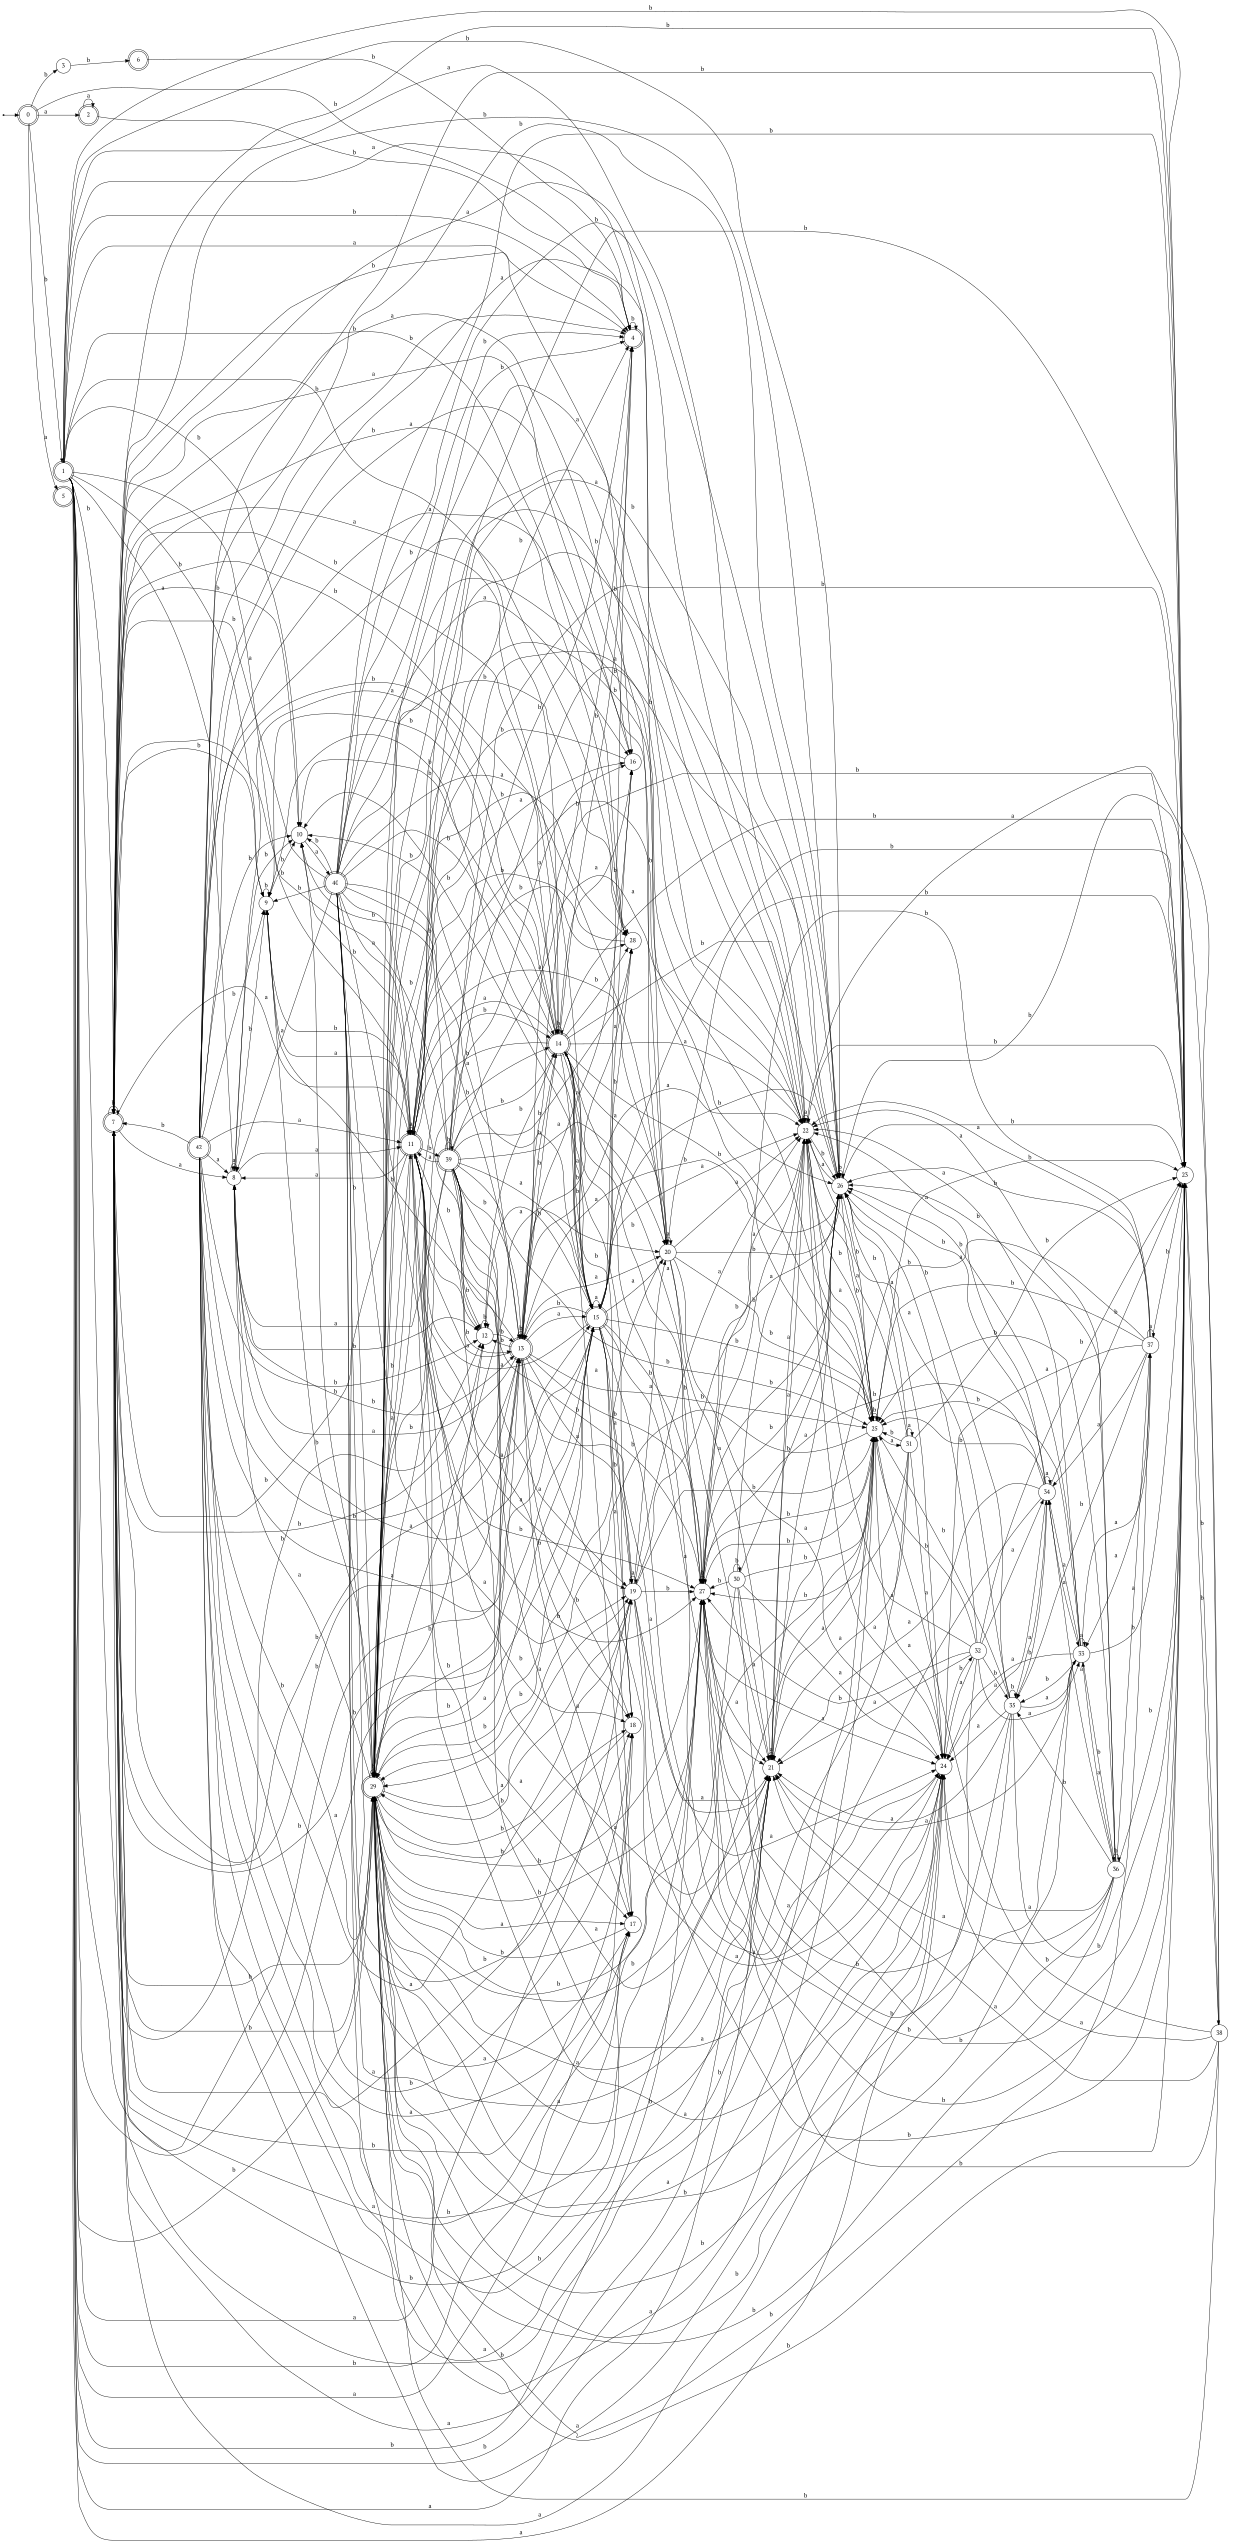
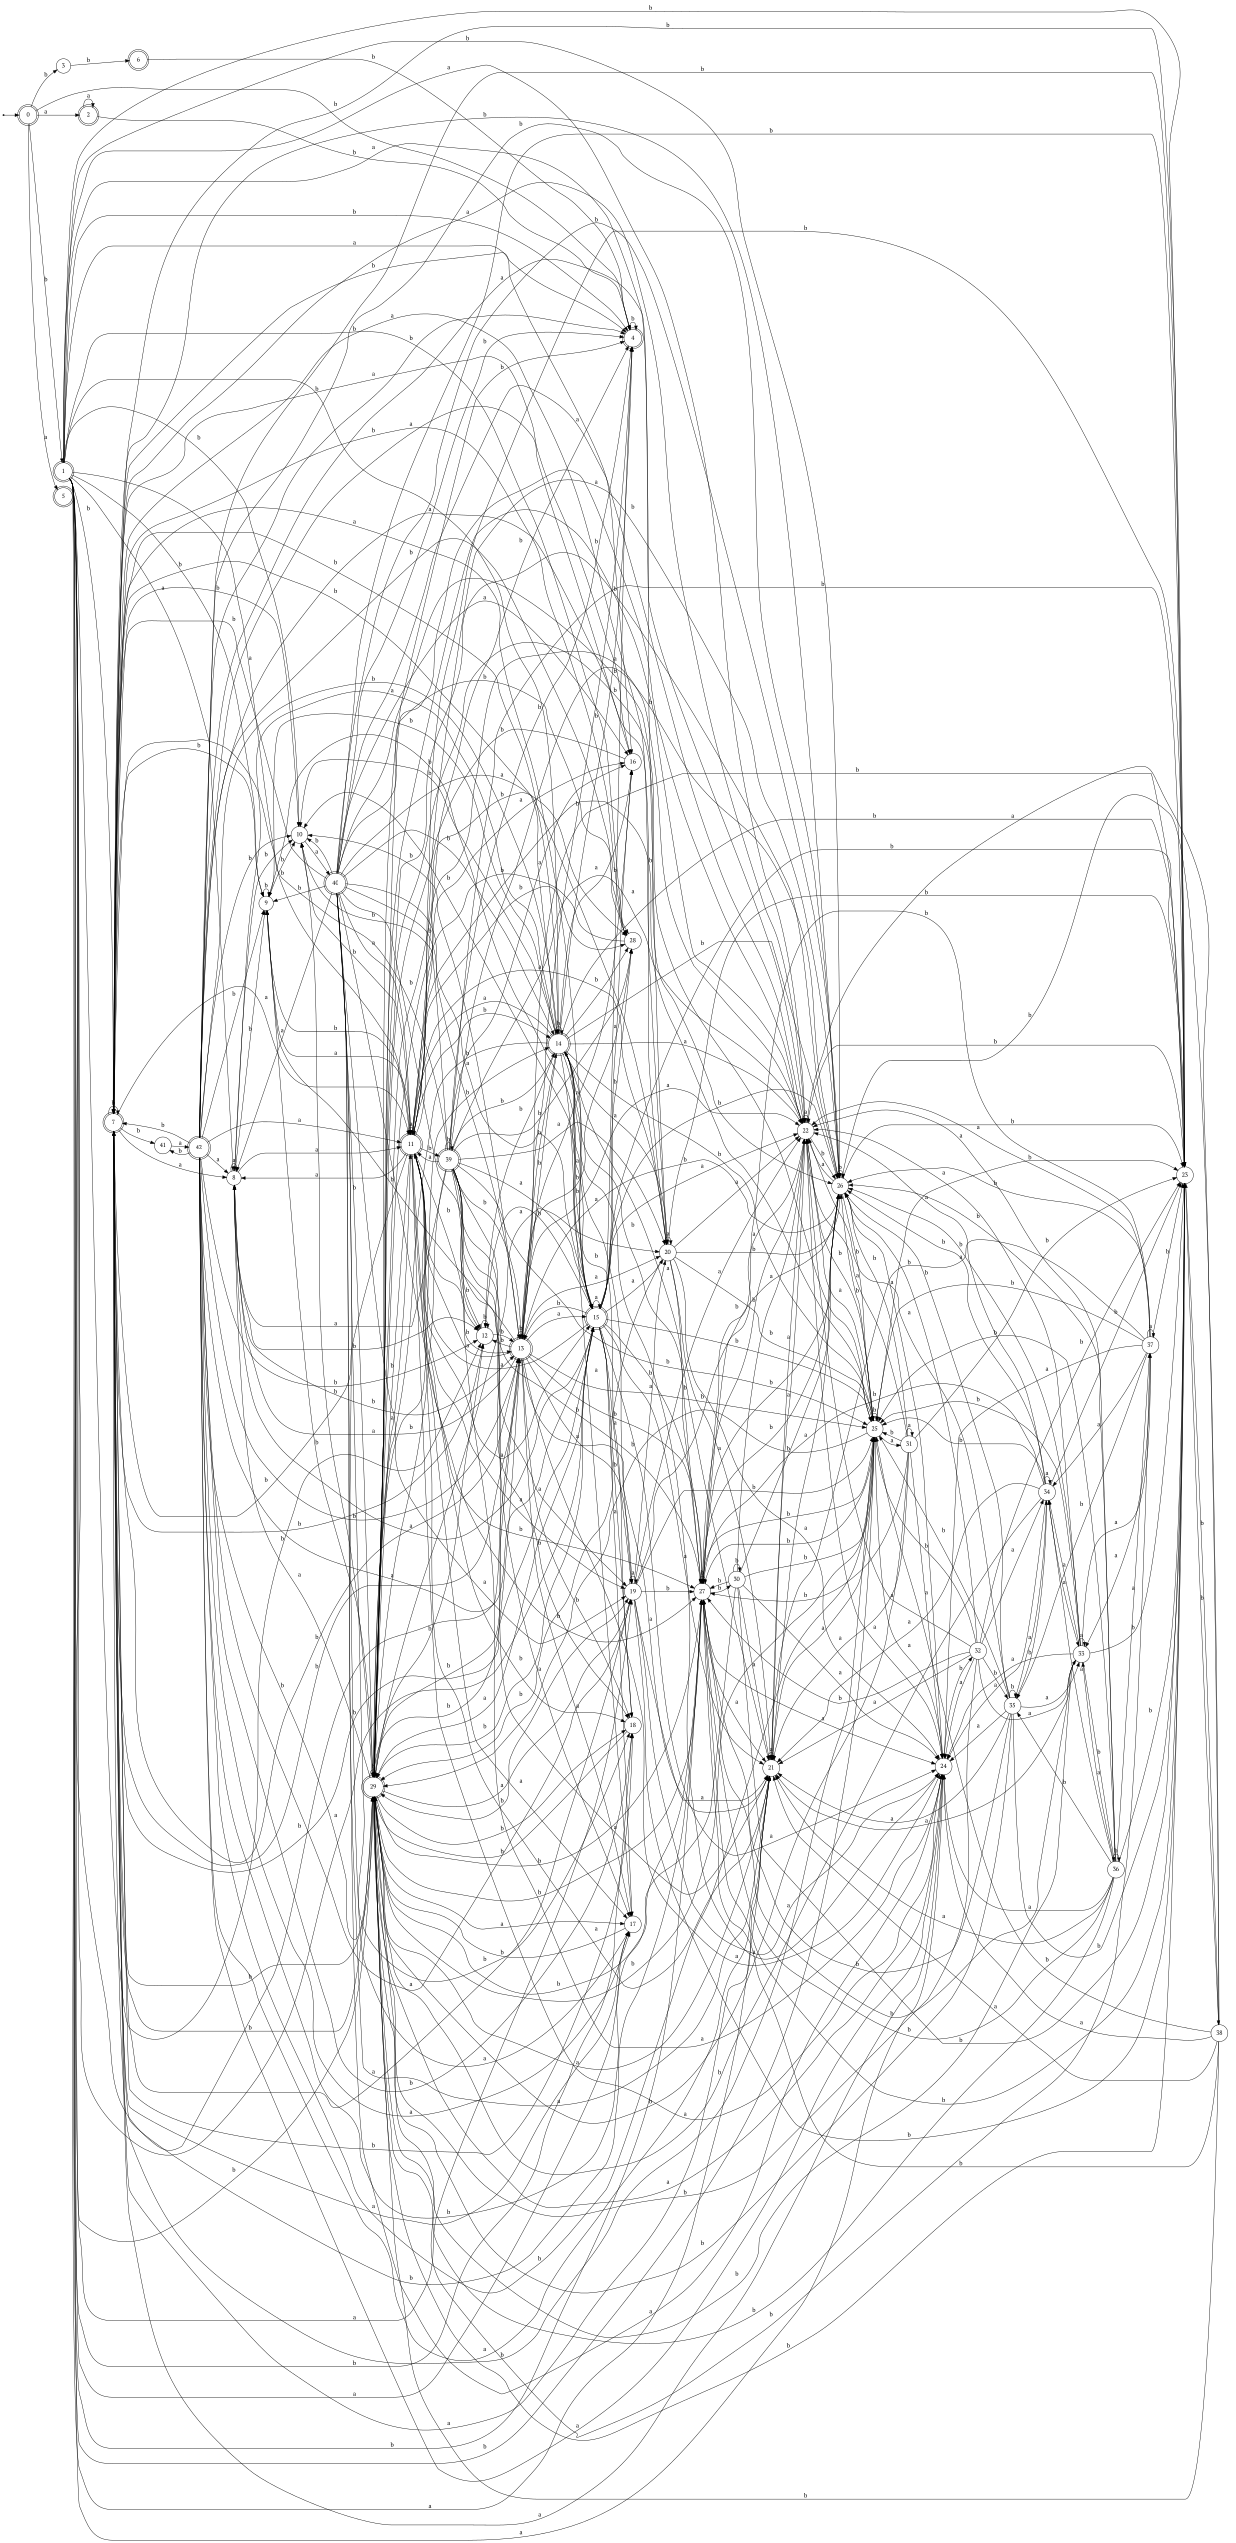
  digraph {
    fontname="PT Serif"
    rankdir=LR
    node [fontname="PT Serif" shape=circle]
    edge [fontname="PT Serif"]
    dummy0 [shape=point]
    0 [shape=doublecircle]
    1 [shape=doublecircle]
    2 [shape=doublecircle]
    3
    4 [shape=doublecircle]
    5 [shape=doublecircle]
    7 [shape=doublecircle]
    8
    9
    10
    11 [shape=doublecircle]
    12
    13 [shape=doublecircle]
    14 [shape=doublecircle]
    15 [shape=doublecircle]
    16
    17
    18
    19
    20
    21
    22
    23
    24
    25
    26
    27
    28
    29 [shape=doublecircle]
    6 [shape=doublecircle]
+   41
    40 [shape=doublecircle]
    39 [shape=doublecircle]
    38
    32
    31
    30
    42 [shape=doublecircle]
    33
    34
    35
    36
    37
    dummy0 -> 0
    0 -> 1 [label=b]
    0 -> 2 [label=a]
    0 -> 3 [label=b]
    0 -> 4 [label=b]
    0 -> 5 [label=a]
    1 -> 4 [label=b]
    1 -> 7 [label=b]
    1 -> 8 [label=a]
    1 -> 9 [label=b]
    1 -> 10 [label=b]
    1 -> 11 [label=a]
    1 -> 12 [label=b]
    1 -> 13 [label=b]
    1 -> 14 [label=b]
    1 -> 15 [label=a]
    1 -> 16 [label=a]
    1 -> 17 [label=a]
    1 -> 18 [label=b]
    1 -> 19 [label=a]
    1 -> 20 [label=a]
    1 -> 21 [label=a]
    1 -> 22 [label=a]
    1 -> 23 [label=b]
    1 -> 24 [label=a]
    1 -> 25 [label=b]
    1 -> 26 [label=b]
    1 -> 27 [label=b]
    1 -> 28 [label=b]
    1 -> 29 [label=b]
    2 -> 2 [label=a]
    2 -> 4 [label=b]
    3 -> 6 [label=b]
    4 -> 4 [label=b]
    7 -> 4 [label=b]
    7 -> 7 [label=b]
    7 -> 8 [label=a]
    7 -> 9 [label=b]
    7 -> 10 [label=b]
    7 -> 11 [label=a]
    7 -> 12 [label=b]
    7 -> 13 [label=b]
    7 -> 14 [label=b]
    7 -> 15 [label=a]
    7 -> 16 [label=a]
    7 -> 17 [label=a]
    7 -> 18 [label=b]
    7 -> 19 [label=a]
    7 -> 20 [label=a]
    7 -> 21 [label=a]
    7 -> 22 [label=a]
    7 -> 23 [label=b]
    7 -> 24 [label=a]
    7 -> 25 [label=b]
    7 -> 26 [label=b]
    7 -> 27 [label=b]
    7 -> 28 [label=b]
    7 -> 29 [label=b]
+   7 -> 41 [label=b]
    8 -> 8 [label=a]
    8 -> 9 [label=b]
    8 -> 10 [label=b]
    8 -> 11 [label=a]
    8 -> 12 [label=b]
    8 -> 13 [label=b]
    9 -> 9 [label=b]
    9 -> 10 [label=b]
    9 -> 11 [label=a]
    10 -> 40 [label=a]
    11 -> 4 [label=b]
    11 -> 7 [label=b]
    11 -> 8 [label=a]
    11 -> 9 [label=b]
    11 -> 10 [label=b]
    11 -> 11 [label=a]
    11 -> 12 [label=b]
    11 -> 13 [label=b]
    11 -> 14 [label=b]
    11 -> 15 [label=a]
    11 -> 16 [label=a]
    11 -> 17 [label=a]
    11 -> 18 [label=b]
    11 -> 19 [label=a]
    11 -> 20 [label=a]
    11 -> 21 [label=a]
    11 -> 22 [label=a]
    11 -> 23 [label=b]
    11 -> 24 [label=a]
    11 -> 25 [label=b]
    11 -> 26 [label=b]
    11 -> 27 [label=b]
    11 -> 28 [label=b]
    11 -> 29 [label=b]
    11 -> 39 [label=b]
    12 -> 12 [label=b]
    12 -> 13 [label=b]
    13 -> 4 [label=b]
    13 -> 7 [label=b]
    13 -> 8 [label=a]
    13 -> 9 [label=b]
    13 -> 10 [label=b]
    13 -> 11 [label=a]
    13 -> 12 [label=b]
    13 -> 13 [label=b]
    13 -> 14 [label=b]
    13 -> 15 [label=a]
    13 -> 16 [label=a]
    13 -> 17 [label=a]
    13 -> 18 [label=b]
    13 -> 19 [label=a]
    13 -> 20 [label=a]
    13 -> 21 [label=a]
    13 -> 22 [label=a]
    13 -> 23 [label=b]
    13 -> 24 [label=a]
    13 -> 25 [label=b]
    13 -> 26 [label=b]
    13 -> 27 [label=b]
    13 -> 28 [label=b]
    13 -> 29 [label=b]
    14 -> 4 [label=b]
    14 -> 7 [label=b]
    14 -> 8 [label=a]
    14 -> 9 [label=b]
    14 -> 10 [label=b]
    14 -> 11 [label=a]
    14 -> 12 [label=b]
    14 -> 13 [label=b]
    14 -> 14 [label=b]
    14 -> 15 [label=a]
    14 -> 16 [label=a]
    14 -> 17 [label=a]
    14 -> 18 [label=b]
    14 -> 19 [label=a]
    14 -> 20 [label=a]
    14 -> 21 [label=a]
    14 -> 22 [label=a]
    14 -> 23 [label=b]
    14 -> 24 [label=a]
    14 -> 25 [label=b]
    14 -> 26 [label=b]
    14 -> 27 [label=b]
    14 -> 28 [label=b]
    14 -> 29 [label=b]
    15 -> 4 [label=b]
    15 -> 7 [label=b]
    15 -> 8 [label=a]
    15 -> 9 [label=b]
    15 -> 10 [label=b]
    15 -> 11 [label=a]
    15 -> 12 [label=b]
    15 -> 13 [label=b]
    15 -> 14 [label=b]
    15 -> 15 [label=a]
    15 -> 16 [label=a]
    15 -> 17 [label=a]
    15 -> 18 [label=b]
    15 -> 19 [label=a]
    15 -> 20 [label=a]
    15 -> 21 [label=a]
    15 -> 22 [label=a]
    15 -> 23 [label=b]
    15 -> 24 [label=a]
    15 -> 25 [label=b]
    15 -> 26 [label=b]
    15 -> 27 [label=b]
    15 -> 28 [label=b]
    15 -> 29 [label=b]
    16 -> 29 [label=b]
    17 -> 29 [label=b]
    18 -> 29 [label=b]
    19 -> 19 [label=a]
    19 -> 20 [label=a]
    19 -> 21 [label=a]
    19 -> 22 [label=a]
    19 -> 23 [label=b]
    19 -> 24 [label=a]
    19 -> 25 [label=b]
    19 -> 26 [label=b]
    19 -> 27 [label=b]
    19 -> 29 [label=b]
    20 -> 20 [label=a]
    20 -> 21 [label=a]
    20 -> 22 [label=a]
    20 -> 23 [label=b]
    20 -> 24 [label=a]
    20 -> 25 [label=b]
    20 -> 26 [label=b]
    20 -> 27 [label=b]
    20 -> 29 [label=b]
    21 -> 21 [label=a]
    21 -> 22 [label=a]
    22 -> 21 [label=a]
    22 -> 22 [label=a]
    22 -> 23 [label=b]
    22 -> 24 [label=a]
    22 -> 25 [label=b]
    22 -> 26 [label=b]
    22 -> 27 [label=b]
    22 -> 29 [label=b]
    23 -> 38 [label=b]
    24 -> 32 [label=b]
    25 -> 21 [label=a]
    25 -> 22 [label=a]
    25 -> 23 [label=b]
    25 -> 24 [label=a]
    25 -> 25 [label=b]
    25 -> 26 [label=b]
    25 -> 27 [label=b]
    25 -> 29 [label=b]
    25 -> 31 [label=a]
    26 -> 21 [label=a]
    26 -> 22 [label=a]
    26 -> 23 [label=b]
    26 -> 24 [label=a]
    26 -> 25 [label=b]
    26 -> 26 [label=b]
    26 -> 27 [label=b]
    26 -> 29 [label=b]
    27 -> 21 [label=a]
    27 -> 22 [label=a]
    27 -> 23 [label=b]
    27 -> 24 [label=a]
    27 -> 25 [label=b]
    27 -> 26 [label=b]
    27 -> 27 [label=b]
    27 -> 29 [label=b]
+   27 -> 30 [label=b]
    28 -> 29 [label=b]
    29 -> 4 [label=b]
    29 -> 7 [label=b]
    29 -> 8 [label=a]
    29 -> 9 [label=b]
    29 -> 10 [label=b]
    29 -> 11 [label=a]
    29 -> 12 [label=b]
    29 -> 13 [label=b]
    29 -> 14 [label=b]
    29 -> 15 [label=a]
    29 -> 17 [label=a]
    29 -> 18 [label=b]
    29 -> 19 [label=a]
    29 -> 20 [label=a]
    29 -> 21 [label=a]
    29 -> 22 [label=a]
    29 -> 23 [label=b]
    29 -> 24 [label=a]
    29 -> 25 [label=b]
    29 -> 26 [label=b]
    29 -> 27 [label=b]
    29 -> 28 [label=b]
    29 -> 29 [label=b]
    6 -> 4 [label=b]
+   41 -> 42 [label=a]
    40 -> 4 [label=b]
    40 -> 7 [label=b]
    40 -> 8 [label=a]
    40 -> 9 [label=b]
    40 -> 10 [label=b]
    40 -> 11 [label=a]
    40 -> 12 [label=b]
    40 -> 13 [label=b]
    40 -> 14 [label=b]
    40 -> 15 [label=a]
    40 -> 16 [label=a]
    40 -> 17 [label=a]
    40 -> 18 [label=b]
    40 -> 19 [label=a]
    40 -> 20 [label=a]
    40 -> 21 [label=a]
    40 -> 22 [label=a]
    40 -> 23 [label=b]
    40 -> 24 [label=a]
    40 -> 25 [label=b]
    40 -> 26 [label=b]
    40 -> 27 [label=b]
    40 -> 28 [label=b]
    40 -> 29 [label=b]
    39 -> 4 [label=b]
    39 -> 7 [label=b]
    39 -> 8 [label=a]
    39 -> 10 [label=b]
    39 -> 11 [label=a]
    39 -> 12 [label=b]
    39 -> 13 [label=b]
    39 -> 14 [label=b]
    39 -> 15 [label=a]
    39 -> 16 [label=a]
    39 -> 17 [label=a]
    39 -> 18 [label=b]
    39 -> 19 [label=a]
    39 -> 20 [label=a]
    39 -> 21 [label=a]
    39 -> 22 [label=a]
    39 -> 23 [label=b]
    39 -> 24 [label=a]
    39 -> 25 [label=b]
    39 -> 26 [label=b]
    39 -> 27 [label=b]
    39 -> 28 [label=b]
    39 -> 29 [label=b]
    39 -> 39 [label=b]
    38 -> 21 [label=a]
    38 -> 22 [label=a]
    38 -> 23 [label=b]
    38 -> 24 [label=a]
    38 -> 25 [label=b]
    38 -> 26 [label=b]
    38 -> 27 [label=b]
    38 -> 29 [label=b]
    32 -> 21 [label=a]
    32 -> 22 [label=a]
    32 -> 23 [label=b]
    32 -> 24 [label=a]
    32 -> 25 [label=b]
    32 -> 26 [label=b]
    32 -> 27 [label=b]
    32 -> 29 [label=b]
    32 -> 33 [label=a]
    32 -> 34 [label=a]
    32 -> 35 [label=b]
    31 -> 21 [label=a]
    31 -> 22 [label=a]
    31 -> 23 [label=b]
    31 -> 24 [label=a]
    31 -> 25 [label=b]
    31 -> 26 [label=b]
    31 -> 27 [label=b]
    31 -> 29 [label=b]
    31 -> 31 [label=a]
    30 -> 21 [label=a]
    30 -> 22 [label=a]
    30 -> 23 [label=b]
    30 -> 24 [label=a]
    30 -> 25 [label=b]
    30 -> 26 [label=b]
    30 -> 27 [label=b]
    30 -> 29 [label=b]
    30 -> 30 [label=b]
    42 -> 4 [label=b]
    42 -> 7 [label=b]
    42 -> 8 [label=a]
    42 -> 9 [label=b]
    42 -> 10 [label=b]
    42 -> 11 [label=a]
    42 -> 12 [label=b]
    42 -> 13 [label=b]
    42 -> 14 [label=b]
    42 -> 15 [label=a]
    42 -> 16 [label=a]
    42 -> 17 [label=a]
    42 -> 18 [label=b]
    42 -> 19 [label=a]
    42 -> 20 [label=a]
    42 -> 21 [label=a]
    42 -> 22 [label=a]
    42 -> 23 [label=b]
    42 -> 24 [label=a]
    42 -> 25 [label=b]
    42 -> 26 [label=b]
    42 -> 27 [label=b]
    42 -> 28 [label=b]
    42 -> 29 [label=b]
+   42 -> 41 [label=b]
    33 -> 21 [label=a]
    33 -> 22 [label=a]
    33 -> 23 [label=b]
    33 -> 24 [label=a]
    33 -> 25 [label=b]
    33 -> 26 [label=b]
    33 -> 27 [label=b]
    33 -> 29 [label=b]
    33 -> 33 [label=a]
    33 -> 34 [label=a]
-   33 -> 35 [label=b]
    33 -> 36 [label=b]
    33 -> 37 [label=a]
    34 -> 21 [label=a]
    34 -> 22 [label=a]
    34 -> 23 [label=b]
    34 -> 24 [label=a]
    34 -> 25 [label=b]
    34 -> 26 [label=b]
    34 -> 27 [label=b]
    34 -> 29 [label=b]
    34 -> 33 [label=a]
    34 -> 34 [label=a]
    34 -> 35 [label=b]
    35 -> 21 [label=a]
    35 -> 22 [label=a]
    35 -> 23 [label=b]
    35 -> 24 [label=a]
    35 -> 25 [label=b]
    35 -> 26 [label=b]
    35 -> 27 [label=b]
    35 -> 29 [label=b]
    35 -> 33 [label=a]
    35 -> 34 [label=a]
    35 -> 35 [label=b]
    36 -> 21 [label=a]
    36 -> 22 [label=a]
    36 -> 23 [label=b]
    36 -> 24 [label=a]
    36 -> 25 [label=b]
    36 -> 26 [label=b]
    36 -> 27 [label=b]
    36 -> 29 [label=b]
    36 -> 33 [label=a]
    36 -> 34 [label=a]
    36 -> 35 [label=b]
    36 -> 36 [label=b]
    36 -> 37 [label=a]
    37 -> 21 [label=a]
    37 -> 22 [label=a]
    37 -> 23 [label=b]
    37 -> 24 [label=a]
    37 -> 25 [label=b]
    37 -> 26 [label=b]
    37 -> 27 [label=b]
    37 -> 29 [label=b]
    37 -> 33 [label=a]
    37 -> 34 [label=a]
    37 -> 35 [label=b]
    37 -> 37 [label=a]
  }
